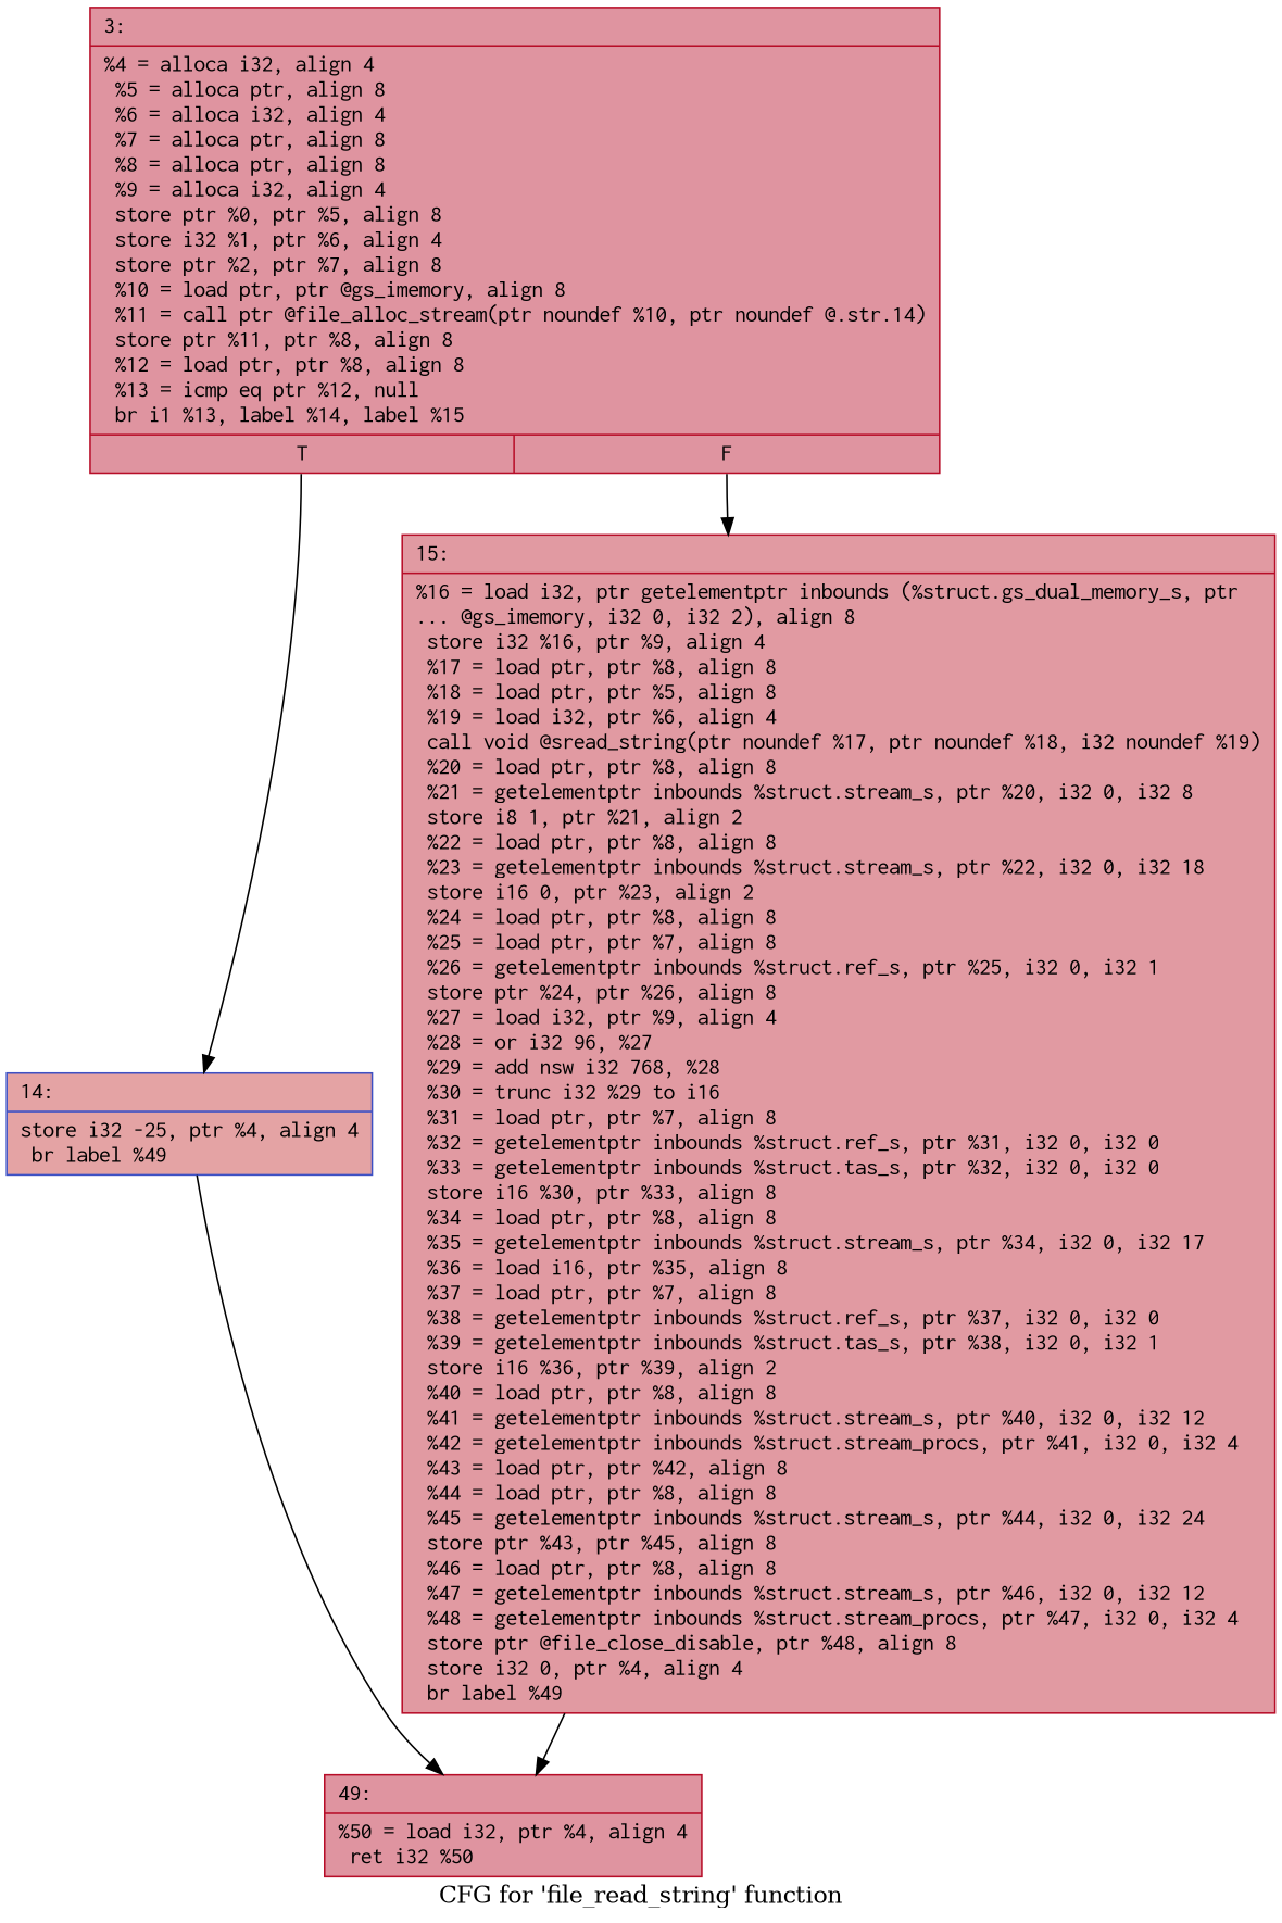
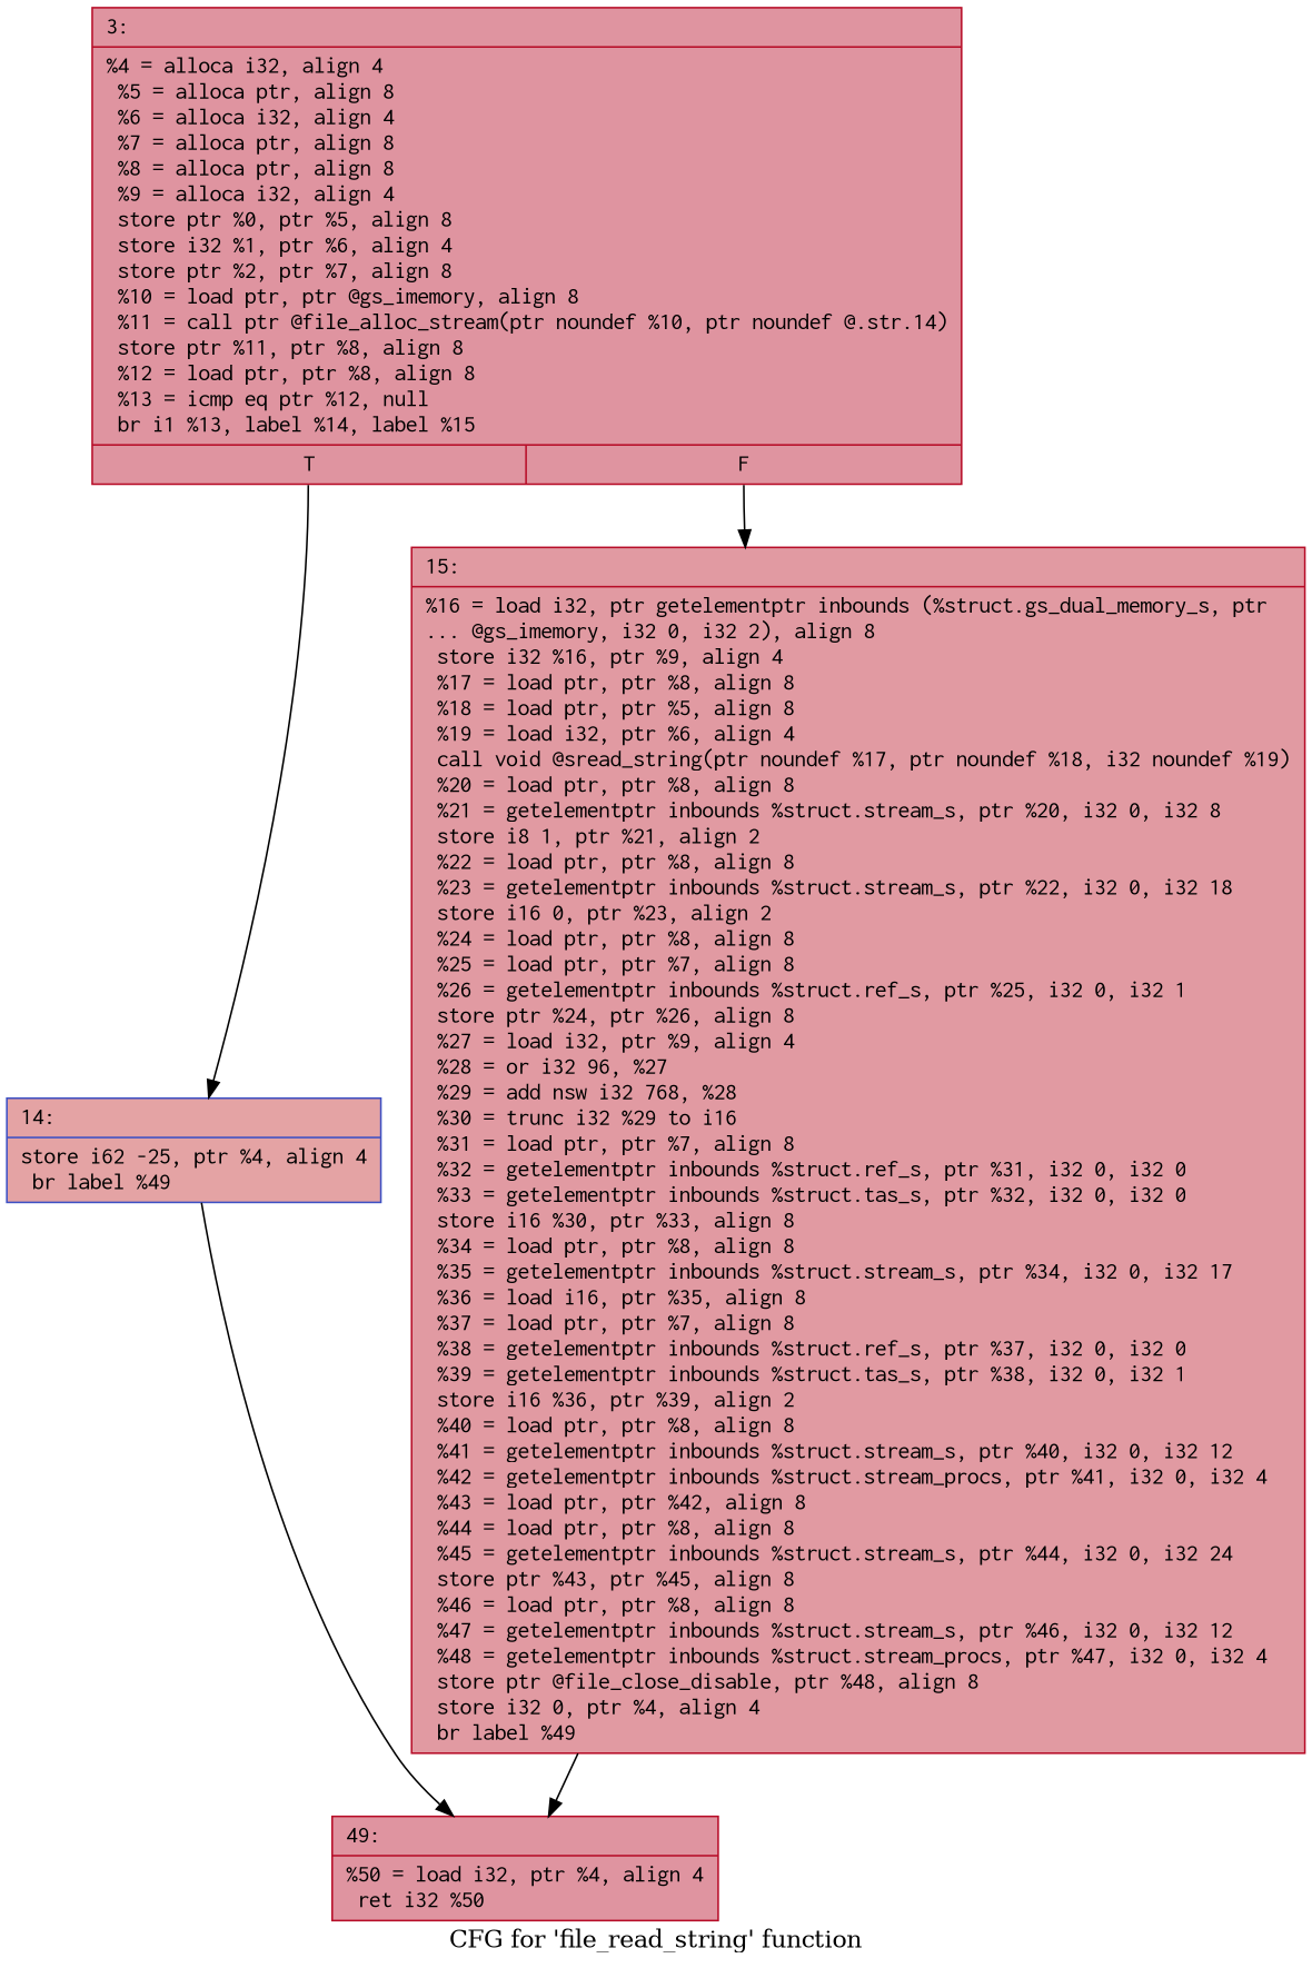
  digraph {
    label="CFG for 'file_read_string' function"
    node [color="#b70d28ff" fillcolor="#b70d2870" fontname=Courier shape=record style=filled]
    n1 [label="{3:\l|  %4 = alloca i32, align 4\l  %5 = alloca ptr, align 8\l  %6 = alloca i32, align 4\l  %7 = alloca ptr, align 8\l  %8 = alloca ptr, align 8\l  %9 = alloca i32, align 4\l  store ptr %0, ptr %5, align 8\l  store i32 %1, ptr %6, align 4\l  store ptr %2, ptr %7, align 8\l  %10 = load ptr, ptr @gs_imemory, align 8\l  %11 = call ptr @file_alloc_stream(ptr noundef %10, ptr noundef @.str.14)\l  store ptr %11, ptr %8, align 8\l  %12 = load ptr, ptr %8, align 8\l  %13 = icmp eq ptr %12, null\l  br i1 %13, label %14, label %15\l|{<s0>T|<s1>F}}"]
-   n2 [color="#3d50c3ff" fillcolor="#c32e3170" label="{14:\l|  store i32 -25, ptr %4, align 4\l  br label %49\l}"]
+   n2 [color="#3d50c3ff" fillcolor="#c32e3170" label="{14:\l|  store i62 -25, ptr %4, align 4\l  br label %49\l}"]
    n3 [fillcolor="#bb1b2c70" label="{15:\l|  %16 = load i32, ptr getelementptr inbounds (%struct.gs_dual_memory_s, ptr\l... @gs_imemory, i32 0, i32 2), align 8\l  store i32 %16, ptr %9, align 4\l  %17 = load ptr, ptr %8, align 8\l  %18 = load ptr, ptr %5, align 8\l  %19 = load i32, ptr %6, align 4\l  call void @sread_string(ptr noundef %17, ptr noundef %18, i32 noundef %19)\l  %20 = load ptr, ptr %8, align 8\l  %21 = getelementptr inbounds %struct.stream_s, ptr %20, i32 0, i32 8\l  store i8 1, ptr %21, align 2\l  %22 = load ptr, ptr %8, align 8\l  %23 = getelementptr inbounds %struct.stream_s, ptr %22, i32 0, i32 18\l  store i16 0, ptr %23, align 2\l  %24 = load ptr, ptr %8, align 8\l  %25 = load ptr, ptr %7, align 8\l  %26 = getelementptr inbounds %struct.ref_s, ptr %25, i32 0, i32 1\l  store ptr %24, ptr %26, align 8\l  %27 = load i32, ptr %9, align 4\l  %28 = or i32 96, %27\l  %29 = add nsw i32 768, %28\l  %30 = trunc i32 %29 to i16\l  %31 = load ptr, ptr %7, align 8\l  %32 = getelementptr inbounds %struct.ref_s, ptr %31, i32 0, i32 0\l  %33 = getelementptr inbounds %struct.tas_s, ptr %32, i32 0, i32 0\l  store i16 %30, ptr %33, align 8\l  %34 = load ptr, ptr %8, align 8\l  %35 = getelementptr inbounds %struct.stream_s, ptr %34, i32 0, i32 17\l  %36 = load i16, ptr %35, align 8\l  %37 = load ptr, ptr %7, align 8\l  %38 = getelementptr inbounds %struct.ref_s, ptr %37, i32 0, i32 0\l  %39 = getelementptr inbounds %struct.tas_s, ptr %38, i32 0, i32 1\l  store i16 %36, ptr %39, align 2\l  %40 = load ptr, ptr %8, align 8\l  %41 = getelementptr inbounds %struct.stream_s, ptr %40, i32 0, i32 12\l  %42 = getelementptr inbounds %struct.stream_procs, ptr %41, i32 0, i32 4\l  %43 = load ptr, ptr %42, align 8\l  %44 = load ptr, ptr %8, align 8\l  %45 = getelementptr inbounds %struct.stream_s, ptr %44, i32 0, i32 24\l  store ptr %43, ptr %45, align 8\l  %46 = load ptr, ptr %8, align 8\l  %47 = getelementptr inbounds %struct.stream_s, ptr %46, i32 0, i32 12\l  %48 = getelementptr inbounds %struct.stream_procs, ptr %47, i32 0, i32 4\l  store ptr @file_close_disable, ptr %48, align 8\l  store i32 0, ptr %4, align 4\l  br label %49\l}"]
    n4 [label="{49:\l|  %50 = load i32, ptr %4, align 4\l  ret i32 %50\l}"]
    n1 -> n2 [tailport=s0]
    n1 -> n3 [tailport=s1]
    n2 -> n4
    n3 -> n4
  }
